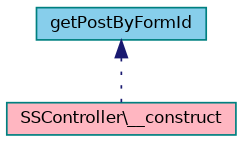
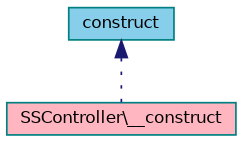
  digraph {
    rankdir=TB
    node [color=teal fontname=Helvetica fontsize=10 shape=record style=filled]
-   n1 [fillcolor=skyblue fontcolor=black height=0.2 label=getPostByFormId width=0.4]
+   n1 [fillcolor=skyblue fontcolor=black height=0.2 label=construct width=0.4]
    n2 [fillcolor=lightpink height=0.2 label="SSController\\__construct" width=0.4]
    n1 -> n2 [color=midnightblue dir=back fontname=Helvetica fontsize=10 labelfontname=Helvetica labelfontsize=10 style=dotted]
  }
